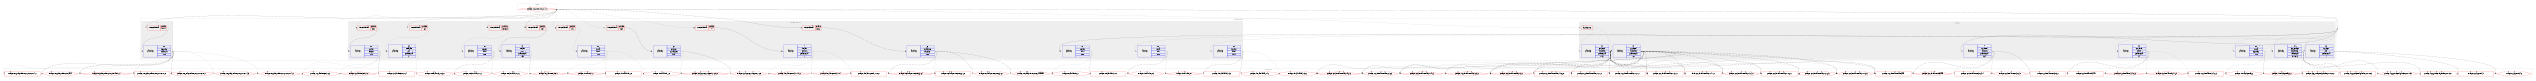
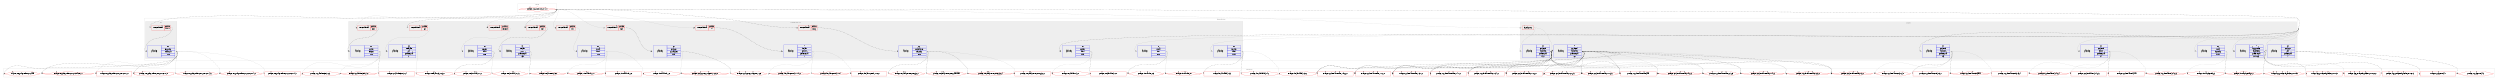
  digraph {
    compound=true
    concentrate=true
    fontname="DejaVu Serif"
    fontsize=10
    newrank=true
    rankdir=TB
    ranksep=1.5
    node [color=red fontname="DejaVu Serif" fontsize=10 shape=none]
    edge [arrowhead=vee fontname="DejaVu Serif" headport=w style=dotted tailport=e weight=100]
    n1 [label="portage://sys-power/nut-2.7.4-r1" shape=diamond width=4]
    n2 [color=blue label=<<TABLE BORDER="0" CELLBORDER="1" CELLSPACING="0" CELLPADDING="4" WIDTH="220"><TR><TD ROWSPAN="6" CELLPADDING="30">pack_dep</TD></TR><TR><TD WIDTH="110">no</TD></TR><TR><TD>sys-devel</TD></TR><TR><TD>automake</TD></TR><TR><TD>greaterequal</TD></TR><TR><TD>1.16.1</TD></TR></TABLE>>]
    n3 [color=blue label=<<TABLE BORDER="0" CELLBORDER="1" CELLSPACING="0" CELLPADDING="4" WIDTH="220"><TR><TD ROWSPAN="6" CELLPADDING="30">pack_dep</TD></TR><TR><TD WIDTH="110">no</TD></TR><TR><TD>sys-devel</TD></TR><TR><TD>automake</TD></TR><TR><TD>greaterequal</TD></TR><TR><TD>1.15.1</TD></TR></TABLE>>]
    n4 [label=<<TABLE BORDER="0" CELLBORDER="1" CELLSPACING="0" CELLPADDING="4"><TR><TD CELLPADDING="10">any_of_group</TD></TR></TABLE>>]
    n5 [color=blue label=<<TABLE BORDER="0" CELLBORDER="1" CELLSPACING="0" CELLPADDING="4" WIDTH="220"><TR><TD ROWSPAN="6" CELLPADDING="30">pack_dep</TD></TR><TR><TD WIDTH="110">no</TD></TR><TR><TD>app-portage</TD></TR><TR><TD>elt-patches</TD></TR><TR><TD>greaterequal</TD></TR><TR><TD>20170815</TD></TR></TABLE>>]
    n6 [color=blue label=<<TABLE BORDER="0" CELLBORDER="1" CELLSPACING="0" CELLPADDING="4" WIDTH="220"><TR><TD ROWSPAN="6" CELLPADDING="30">pack_dep</TD></TR><TR><TD WIDTH="110">no</TD></TR><TR><TD>sys-apps</TD></TR><TR><TD>sed</TD></TR><TR><TD>greaterequal</TD></TR><TR><TD>4</TD></TR></TABLE>>]
    n7 [color=blue label=<<TABLE BORDER="0" CELLBORDER="1" CELLSPACING="0" CELLPADDING="4" WIDTH="220"><TR><TD ROWSPAN="6" CELLPADDING="30">pack_dep</TD></TR><TR><TD WIDTH="110">no</TD></TR><TR><TD>sys-devel</TD></TR><TR><TD>autoconf</TD></TR><TR><TD>greaterequal</TD></TR><TR><TD>2.69</TD></TR></TABLE>>]
    n8 [color=blue label=<<TABLE BORDER="0" CELLBORDER="1" CELLSPACING="0" CELLPADDING="4" WIDTH="220"><TR><TD ROWSPAN="6" CELLPADDING="30">pack_dep</TD></TR><TR><TD WIDTH="110">no</TD></TR><TR><TD>sys-devel</TD></TR><TR><TD>libtool</TD></TR><TR><TD>greaterequal</TD></TR><TR><TD>2.4</TD></TR></TABLE>>]
    n9 [color=blue label=<<TABLE BORDER="0" CELLBORDER="1" CELLSPACING="0" CELLPADDING="4" WIDTH="220"><TR><TD ROWSPAN="6" CELLPADDING="30">pack_dep</TD></TR><TR><TD WIDTH="110">no</TD></TR><TR><TD>virtual</TD></TR><TR><TD>pkgconfig</TD></TR><TR><TD>none</TD></TR><TR><TD></TD></TR></TABLE>>]
    n10 [color=blue label=<<TABLE BORDER="0" CELLBORDER="1" CELLSPACING="0" CELLPADDING="4" WIDTH="220"><TR><TD ROWSPAN="6" CELLPADDING="30">pack_dep</TD></TR><TR><TD WIDTH="110">no</TD></TR><TR><TD>media-libs</TD></TR><TR><TD>gd</TD></TR><TR><TD>greaterequal</TD></TR><TR><TD>2</TD></TR></TABLE>>]
    n11 [label=<<TABLE BORDER="0" CELLBORDER="1" CELLSPACING="0" CELLPADDING="4"><TR><TD ROWSPAN="3" CELLPADDING="10">use_conditional</TD></TR><TR><TD>positive</TD></TR><TR><TD>cgi</TD></TR></TABLE>>]
    n12 [color=blue label=<<TABLE BORDER="0" CELLBORDER="1" CELLSPACING="0" CELLPADDING="4" WIDTH="220"><TR><TD ROWSPAN="6" CELLPADDING="30">pack_dep</TD></TR><TR><TD WIDTH="110">no</TD></TR><TR><TD>sys-libs</TD></TR><TR><TD>freeipmi</TD></TR><TR><TD>none</TD></TR><TR><TD></TD></TR></TABLE>>]
    n13 [label=<<TABLE BORDER="0" CELLBORDER="1" CELLSPACING="0" CELLPADDING="4"><TR><TD ROWSPAN="3" CELLPADDING="10">use_conditional</TD></TR><TR><TD>positive</TD></TR><TR><TD>ipmi</TD></TR></TABLE>>]
    n14 [color=blue label=<<TABLE BORDER="0" CELLBORDER="1" CELLSPACING="0" CELLPADDING="4" WIDTH="220"><TR><TD ROWSPAN="6" CELLPADDING="30">pack_dep</TD></TR><TR><TD WIDTH="110">no</TD></TR><TR><TD>net-analyzer</TD></TR><TR><TD>net-snmp</TD></TR><TR><TD>none</TD></TR><TR><TD></TD></TR></TABLE>>]
    n15 [label=<<TABLE BORDER="0" CELLBORDER="1" CELLSPACING="0" CELLPADDING="4"><TR><TD ROWSPAN="3" CELLPADDING="10">use_conditional</TD></TR><TR><TD>positive</TD></TR><TR><TD>snmp</TD></TR></TABLE>>]
    n16 [color=blue label=<<TABLE BORDER="0" CELLBORDER="1" CELLSPACING="0" CELLPADDING="4" WIDTH="220"><TR><TD ROWSPAN="6" CELLPADDING="30">pack_dep</TD></TR><TR><TD WIDTH="110">no</TD></TR><TR><TD>dev-libs</TD></TR><TR><TD>openssl</TD></TR><TR><TD>greaterequal</TD></TR><TR><TD>1</TD></TR></TABLE>>]
    n17 [label=<<TABLE BORDER="0" CELLBORDER="1" CELLSPACING="0" CELLPADDING="4"><TR><TD ROWSPAN="3" CELLPADDING="10">use_conditional</TD></TR><TR><TD>positive</TD></TR><TR><TD>ssl</TD></TR></TABLE>>]
    n18 [color=blue label=<<TABLE BORDER="0" CELLBORDER="1" CELLSPACING="0" CELLPADDING="4" WIDTH="220"><TR><TD ROWSPAN="6" CELLPADDING="30">pack_dep</TD></TR><TR><TD WIDTH="110">no</TD></TR><TR><TD>sys-apps</TD></TR><TR><TD>tcp-wrappers</TD></TR><TR><TD>none</TD></TR><TR><TD></TD></TR></TABLE>>]
    n19 [label=<<TABLE BORDER="0" CELLBORDER="1" CELLSPACING="0" CELLPADDING="4"><TR><TD ROWSPAN="3" CELLPADDING="10">use_conditional</TD></TR><TR><TD>positive</TD></TR><TR><TD>tcpd</TD></TR></TABLE>>]
    n20 [color=blue label=<<TABLE BORDER="0" CELLBORDER="1" CELLSPACING="0" CELLPADDING="4" WIDTH="220"><TR><TD ROWSPAN="6" CELLPADDING="30">pack_dep</TD></TR><TR><TD WIDTH="110">no</TD></TR><TR><TD>virtual</TD></TR><TR><TD>libusb</TD></TR><TR><TD>none</TD></TR><TR><TD></TD></TR></TABLE>>]
    n21 [label=<<TABLE BORDER="0" CELLBORDER="1" CELLSPACING="0" CELLPADDING="4"><TR><TD ROWSPAN="3" CELLPADDING="10">use_conditional</TD></TR><TR><TD>positive</TD></TR><TR><TD>usb</TD></TR></TABLE>>]
    n22 [color=blue label=<<TABLE BORDER="0" CELLBORDER="1" CELLSPACING="0" CELLPADDING="4" WIDTH="220"><TR><TD ROWSPAN="6" CELLPADDING="30">pack_dep</TD></TR><TR><TD WIDTH="110">no</TD></TR><TR><TD>net-libs</TD></TR><TR><TD>neon</TD></TR><TR><TD>greaterequal</TD></TR><TR><TD>0.25.0</TD></TR></TABLE>>]
    n23 [label=<<TABLE BORDER="0" CELLBORDER="1" CELLSPACING="0" CELLPADDING="4"><TR><TD ROWSPAN="3" CELLPADDING="10">use_conditional</TD></TR><TR><TD>positive</TD></TR><TR><TD>xml</TD></TR></TABLE>>]
    n24 [color=blue label=<<TABLE BORDER="0" CELLBORDER="1" CELLSPACING="0" CELLPADDING="4" WIDTH="220"><TR><TD ROWSPAN="6" CELLPADDING="30">pack_dep</TD></TR><TR><TD WIDTH="110">no</TD></TR><TR><TD>net-dns</TD></TR><TR><TD>avahi</TD></TR><TR><TD>none</TD></TR><TR><TD></TD></TR></TABLE>>]
    n25 [label=<<TABLE BORDER="0" CELLBORDER="1" CELLSPACING="0" CELLPADDING="4"><TR><TD ROWSPAN="3" CELLPADDING="10">use_conditional</TD></TR><TR><TD>positive</TD></TR><TR><TD>zeroconf</TD></TR></TABLE>>]
    n26 [color=blue label=<<TABLE BORDER="0" CELLBORDER="1" CELLSPACING="0" CELLPADDING="4" WIDTH="220"><TR><TD ROWSPAN="6" CELLPADDING="30">pack_dep</TD></TR><TR><TD WIDTH="110">no</TD></TR><TR><TD>dev-libs</TD></TR><TR><TD>libltdl</TD></TR><TR><TD>none</TD></TR><TR><TD></TD></TR></TABLE>>]
    n27 [color=blue label=<<TABLE BORDER="0" CELLBORDER="1" CELLSPACING="0" CELLPADDING="4" WIDTH="220"><TR><TD ROWSPAN="6" CELLPADDING="30">pack_dep</TD></TR><TR><TD WIDTH="110">no</TD></TR><TR><TD>net-libs</TD></TR><TR><TD>libnsl</TD></TR><TR><TD>none</TD></TR><TR><TD></TD></TR></TABLE>>]
    n28 [color=blue label=<<TABLE BORDER="0" CELLBORDER="1" CELLSPACING="0" CELLPADDING="4" WIDTH="220"><TR><TD ROWSPAN="6" CELLPADDING="30">pack_dep</TD></TR><TR><TD WIDTH="110">no</TD></TR><TR><TD>virtual</TD></TR><TR><TD>udev</TD></TR><TR><TD>none</TD></TR><TR><TD></TD></TR></TABLE>>]
    n29 [color=blue label=<<TABLE BORDER="0" CELLBORDER="1" CELLSPACING="0" CELLPADDING="4" WIDTH="220"><TR><TD ROWSPAN="6" CELLPADDING="30">pack_dep</TD></TR><TR><TD WIDTH="110">no</TD></TR><TR><TD>sec-policy</TD></TR><TR><TD>selinux-nut</TD></TR><TR><TD>none</TD></TR><TR><TD></TD></TR></TABLE>>]
    n30 [label=<<TABLE BORDER="0" CELLBORDER="1" CELLSPACING="0" CELLPADDING="4"><TR><TD ROWSPAN="3" CELLPADDING="10">use_conditional</TD></TR><TR><TD>positive</TD></TR><TR><TD>selinux</TD></TR></TABLE>>]
    n31 [label="portage://sys-devel/automake-1.10.3-r3" shape=hexagon width=4]
    n32 [label="portage://sys-devel/automake-1.61.6-r3" shape=octagon width=4]
    n33 [label="portage://sys-devel/automake-1.12.6-r2" shape=box width=4]
-   n34 [label="portage://sys-devel/automake-1.13.4-r2" shape=hexagon width=4]
-   n35 [label="devel://sys-devel/automake-1.14.1-r2" shape=box width=4]
+   n34 [label="portage://sys-devel/automake-1.13.4-r2" shape=box width=4]
+   n35 [label="portage://sys-devel/automake-1.14.1-r2" shape=box width=4]
    n36 [label="portage://sys-devel/automake-1.15.1-r2" shape=box width=4]
    n37 [label="portage://sys-devel/automake-1.16.1-r1" shape=box width=4]
-   n38 [label="portage://sys-devel/automake-1.16.1-r2" shape=box width=4]
    n39 [label="portage://sys-devel/automake-1.4_p6-r2" shape=box width=4]
    n40 [label="portage://sys-devel/automake-1.5-r2" shape=diamond width=4]
    n41 [label="portage://sys-devel/automake-1.6.3-r2" shape=diamond width=4]
    n42 [label="portage://sys-devel/automake-1.7.9-r3" shape=diamond width=4]
    n43 [label="portage://sys-devel/automake-1.8.5-r5" shape=hexagon width=4]
    n44 [label="portage://sys-devel/automake-1.9.6-r5" shape=diamond width=4]
    n45 [label="portage://sys-devel/automake-9999" shape=box width=4]
    n46 [label="portage://app-portage/elt-patches-20170317" shape=box width=4]
    n47 [label="portage://app-portage/elt-patches-20170422" shape=hexagon width=4]
    n48 [label="portage://app-portage/elt-patches-20170815" shape=box width=4]
    n49 [label="portage://app-portage/elt-patches-20170826.1" shape=box width=4]
    n50 [label="portage://sys-apps/sed-4.5" shape=hexagon width=4]
    n51 [label="portage://sys-apps/sed-4.7" shape=box width=4]
    n52 [label="portage://sys-devel/autoconf-2.13-r1" shape=box width=4]
    n53 [label="portage://sys-devel/autoconf-2.64-r1" shape=hexagon width=4]
    n54 [label="portage://sys-devel/autoconf-2.69-r4" shape=box width=4]
    n55 [label="portage://sys-devel/autoconf-9999" shape=diamond width=4]
    n56 [label="portage://sys-devel/libtool-2.4.6-r3" shape=box width=4]
    n57 [label="portage://sys-devel/libtool-2.4.6-r4" shape=diamond width=4]
    n58 [label="portage://sys-devel/libtool-2.4.6-r5" shape=diamond width=4]
    n59 [label="portage://sys-devel/libtool-9999" shape=box width=4]
    n60 [label="portage://virtual/pkgconfig-0-r1" shape=diamond width=4]
    n61 [label="portage://virtual/pkgconfig-5" shape=octagon width=4]
    n62 [label="portage://sys-libs/freeipmi-1.5.7" shape=diamond width=4]
    n63 [label="portage://sys-libs/freeipmi-1.6.3" shape=octagon width=4]
    n64 [label="portage://sys-libs/freeipmi-1.6.4" shape=box width=4]
    n65 [label="portage://media-libs/gd-2.2.5-r2" shape=octagon width=4]
    n66 [label="portage://net-analyzer/net-snmp-5.8-r1" shape=hexagon width=4]
    n67 [label="portage://net-analyzer/net-snmp-5.8-r2" shape=box width=4]
    n68 [label="portage://net-analyzer/net-snmp-5.8-r4" shape=diamond width=4]
    n69 [label="portage://net-analyzer/net-snmp-99999999" shape=hexagon width=4]
    n70 [label="portage://dev-libs/openssl-1.0.2t-r1" shape=box width=4]
    n71 [label="portage://dev-libs/openssl-1.1.0l" shape=diamond width=4]
    n72 [label="portage://dev-libs/openssl-1.1.1d-r2" shape=diamond width=4]
    n73 [label="portage://sys-apps/tcp-wrappers-7.6.22-r1" shape=diamond width=4]
    n74 [label="portage://sys-apps/tcp-wrappers-7.6.28" shape=hexagon width=4]
    n75 [label="portage://virtual/libusb-0-r2" shape=box width=4]
-   n76 [label="portage://virtual/sed-1-r1" shape=diamond width=4]
+   n76 [label="portage://virtual/libusb-1-r1" shape=diamond width=4]
    n77 [label="portage://virtual/libusb-1-r2" shape=octagon width=4]
-   n78 [label="portage://any-libs/neon-0.30.2" shape=diamond width=4]
+   n78 [label="portage://net-libs/neon-0.30.2" shape=diamond width=4]
    n79 [label="portage://net-dns/avahi-0.7-r2" shape=octagon width=4]
    n80 [label="portage://net-dns/avahi-0.7-r3" shape=hexagon width=4]
    n81 [label="portage://dev-libs/libltdl-1.3.5" shape=box width=4]
    n82 [label="portage://dev-libs/libltdl-1.5.26" shape=octagon width=4]
    n83 [label="portage://dev-libs/libltdl-2.4.6" shape=octagon width=4]
    n84 [label="portage://net-libs/libnsl-0-r1" shape=octagon width=4]
    n85 [label="portage://net-libs/libnsl-1.2.0" shape=box width=4]
    n86 [label="portage://virtual/udev-215" shape=hexagon width=4]
    n87 [label="portage://virtual/udev-217" shape=diamond width=4]
    n88 [label="portage://sec-policy/selinux-nut-2.20180114-r1" shape=box width=4]
    n89 [label="portage://sec-policy/selinux-nut-2.20180114-r2" shape=hexagon width=4]
    n90 [label="portage://sec-policy/selinux-nut-2.20180114-r3" shape=hexagon width=4]
    n91 [label="portage://sec-policy/selinux-nut-2.20180701-r1" shape=octagon width=4]
    n92 [label="portage://sec-policy/selinux-nut-2.20180701-r2" shape=box width=4]
    n93 [label="portage://sec-policy/selinux-nut-2.20190201-r1" shape=diamond width=4]
-   n94 [label="portage://sec-policy/selinux-nut-9999" shape=hexagon width=4]
+   n94 [label="analyzer://sec-policy/selinux-nut-9999" shape=hexagon width=4]
    subgraph cluster_1 {
      color=gray
      label=<<i>ebuild</i>>
      rank=same
      n1
    }
    subgraph cluster_2 {
      color=gray
      label=<<i>dependencies</i>>
      subgraph cluster_3 {
        color=gray
        fillcolor="#eeeeee"
        label=<<i>compile</i>>
        style=filled
        subgraph sub_4 {
          color=gray
          fillcolor="#eeeeee"
          label=<<i>compile</i>>
          style=filled
          n4
          subgraph sub_5 {
            color=gray
            fillcolor="#eeeeee"
            label=<<i>compile</i>>
            style=filled
            n2
          }
          subgraph sub_6 {
            color=gray
            fillcolor="#eeeeee"
            label=<<i>compile</i>>
            style=filled
            n3
          }
        }
        subgraph sub_7 {
          color=gray
          fillcolor="#eeeeee"
          label=<<i>compile</i>>
          style=filled
          n5
        }
        subgraph sub_8 {
          color=gray
          fillcolor="#eeeeee"
          label=<<i>compile</i>>
          style=filled
          n6
        }
        subgraph sub_9 {
          color=gray
          fillcolor="#eeeeee"
          label=<<i>compile</i>>
          style=filled
          n7
        }
        subgraph sub_10 {
          color=gray
          fillcolor="#eeeeee"
          label=<<i>compile</i>>
          style=filled
          n8
        }
        subgraph sub_11 {
          color=gray
          fillcolor="#eeeeee"
          label=<<i>compile</i>>
          style=filled
          n9
        }
      }
      subgraph cluster_12 {
        color=gray
        fillcolor="#eeeeee"
        label=<<i>compile and run</i>>
        style=filled
        subgraph sub_13 {
          color=gray
          fillcolor="#eeeeee"
          label=<<i>compile and run</i>>
          style=filled
          n11
          subgraph sub_14 {
            color=gray
            fillcolor="#eeeeee"
            label=<<i>compile and run</i>>
            style=filled
            n10
          }
        }
        subgraph sub_15 {
          color=gray
          fillcolor="#eeeeee"
          label=<<i>compile and run</i>>
          style=filled
          n13
          subgraph sub_16 {
            color=gray
            fillcolor="#eeeeee"
            label=<<i>compile and run</i>>
            style=filled
            n12
          }
        }
        subgraph sub_17 {
          color=gray
          fillcolor="#eeeeee"
          label=<<i>compile and run</i>>
          style=filled
          n15
          subgraph sub_18 {
            color=gray
            fillcolor="#eeeeee"
            label=<<i>compile and run</i>>
            style=filled
            n14
          }
        }
        subgraph sub_19 {
          color=gray
          fillcolor="#eeeeee"
          label=<<i>compile and run</i>>
          style=filled
          n17
          subgraph sub_20 {
            color=gray
            fillcolor="#eeeeee"
            label=<<i>compile and run</i>>
            style=filled
            n16
          }
        }
        subgraph sub_21 {
          color=gray
          fillcolor="#eeeeee"
          label=<<i>compile and run</i>>
          style=filled
          n19
          subgraph sub_22 {
            color=gray
            fillcolor="#eeeeee"
            label=<<i>compile and run</i>>
            style=filled
            n18
          }
        }
        subgraph sub_23 {
          color=gray
          fillcolor="#eeeeee"
          label=<<i>compile and run</i>>
          style=filled
          n21
          subgraph sub_24 {
            color=gray
            fillcolor="#eeeeee"
            label=<<i>compile and run</i>>
            style=filled
            n20
          }
        }
        subgraph sub_25 {
          color=gray
          fillcolor="#eeeeee"
          label=<<i>compile and run</i>>
          style=filled
          n23
          subgraph sub_26 {
            color=gray
            fillcolor="#eeeeee"
            label=<<i>compile and run</i>>
            style=filled
            n22
          }
        }
        subgraph sub_27 {
          color=gray
          fillcolor="#eeeeee"
          label=<<i>compile and run</i>>
          style=filled
          n25
          subgraph sub_28 {
            color=gray
            fillcolor="#eeeeee"
            label=<<i>compile and run</i>>
            style=filled
            n24
          }
        }
        subgraph sub_29 {
          color=gray
          fillcolor="#eeeeee"
          label=<<i>compile and run</i>>
          style=filled
          n26
        }
        subgraph sub_30 {
          color=gray
          fillcolor="#eeeeee"
          label=<<i>compile and run</i>>
          style=filled
          n27
        }
        subgraph sub_31 {
          color=gray
          fillcolor="#eeeeee"
          label=<<i>compile and run</i>>
          style=filled
          n28
        }
      }
      subgraph cluster_32 {
        color=gray
        fillcolor="#eeeeee"
        label=<<i>run</i>>
        style=filled
        subgraph sub_33 {
          color=gray
          fillcolor="#eeeeee"
          label=<<i>run</i>>
          style=filled
          n30
          subgraph sub_34 {
            color=gray
            fillcolor="#eeeeee"
            label=<<i>run</i>>
            style=filled
            n29
          }
        }
      }
    }
    subgraph cluster_35 {
      color=gray
      label=<<i>candidates</i>>
      rank=same
      subgraph sub_36 {
        color=black
        label=<<i>candidates</i>>
        nodesep=1
        rank=same
        n31
        n32
        n33
        n34
        n35
        n36
        n37
-       n38
        n39
        n40
        n41
        n42
        n43
        n44
        n45
      }
      subgraph sub_37 {
        color=black
        label=<<i>candidates</i>>
        nodesep=1
        rank=same
        n31
        n32
        n33
        n34
        n35
        n36
        n37
-       n38
        n39
        n40
        n41
        n42
        n43
        n44
        n45
      }
      subgraph sub_38 {
        color=black
        label=<<i>candidates</i>>
        nodesep=1
        rank=same
        n46
        n47
        n48
        n49
      }
      subgraph sub_39 {
        color=black
        label=<<i>candidates</i>>
        nodesep=1
        rank=same
        n50
        n51
      }
      subgraph sub_40 {
        color=black
        label=<<i>candidates</i>>
        nodesep=1
        rank=same
        n52
        n53
        n54
        n55
      }
      subgraph sub_41 {
        color=black
        label=<<i>candidates</i>>
        nodesep=1
        rank=same
        n56
        n57
        n58
        n59
      }
      subgraph sub_42 {
        color=black
        label=<<i>candidates</i>>
        nodesep=1
        rank=same
        n60
        n61
      }
      subgraph sub_43 {
        color=black
        label=<<i>candidates</i>>
        nodesep=1
        rank=same
        n62
        n63
        n64
      }
      subgraph sub_44 {
        color=black
        label=<<i>candidates</i>>
        nodesep=1
        rank=same
        n65
      }
      subgraph sub_45 {
        color=black
        label=<<i>candidates</i>>
        nodesep=1
        rank=same
        n66
        n67
        n68
        n69
      }
      subgraph sub_46 {
        color=black
        label=<<i>candidates</i>>
        nodesep=1
        rank=same
        n70
        n71
        n72
      }
      subgraph sub_47 {
        color=black
        label=<<i>candidates</i>>
        nodesep=1
        rank=same
        n73
        n74
      }
      subgraph sub_48 {
        color=black
        label=<<i>candidates</i>>
        nodesep=1
        rank=same
        n75
        n76
        n77
      }
      subgraph sub_49 {
        color=black
        label=<<i>candidates</i>>
        nodesep=1
        rank=same
        n78
      }
      subgraph sub_50 {
        color=black
        label=<<i>candidates</i>>
        nodesep=1
        rank=same
        n79
        n80
      }
      subgraph sub_51 {
        color=black
        label=<<i>candidates</i>>
        nodesep=1
        rank=same
        n81
        n82
        n83
      }
      subgraph sub_52 {
        color=black
        label=<<i>candidates</i>>
        nodesep=1
        rank=same
        n84
        n85
      }
      subgraph sub_53 {
        color=black
        label=<<i>candidates</i>>
        nodesep=1
        rank=same
        n86
        n87
      }
      subgraph sub_54 {
        color=black
        label=<<i>candidates</i>>
        nodesep=1
        rank=same
        n88
        n89
        n90
        n91
        n92
        n93
        n94
      }
    }
    n1 -> n4 [arrowhead=onormal weight=20]
    n1 -> n5 [weight=20]
    n1 -> n6 [arrowhead=onormal weight=20]
    n1 -> n7 [arrowhead=onormal style=dashed weight=20]
    n1 -> n8 [arrowhead=tee weight=20]
    n1 -> n9 [arrowhead=onormal weight=20]
    n1 -> n11 [arrowhead=onormal style=dashed weight=20]
    n1 -> n13 [arrowhead=tee weight=20]
    n1 -> n15 [arrowhead=tee style=dashed weight=20]
    n1 -> n17 [weight=20]
    n1 -> n19 [arrowhead=onormal weight=20]
    n1 -> n21 [arrowhead=tee weight=20]
    n1 -> n23 [style=dashed weight=20]
    n1 -> n25 [weight=20]
    n1 -> n26 [arrowhead=onormal weight=20]
    n1 -> n27 [style=dashed weight=20]
    n1 -> n28 [arrowhead=onormal weight=20]
    n1 -> n30 [arrowhead=onormal style=dashed weight=20]
    n2 -> n31 [style=dashed]
    n2 -> n32 [arrowhead=tee style=dashed]
    n2 -> n33 [arrowhead=onormal]
    n2 -> n34 [arrowhead=onormal style=dashed]
    n2 -> n35 [arrowhead=tee style=dashed]
    n2 -> n36 [style=dashed]
    n2 -> n37
-   n2 -> n38
    n2 -> n39 [arrowhead=onormal style=dashed]
    n2 -> n40 [style=dashed]
    n2 -> n41 [arrowhead=tee]
    n2 -> n42 [style=dashed]
    n2 -> n43
    n2 -> n44 [arrowhead=tee]
    n2 -> n45 [arrowhead=onormal style=dashed]
    n3 -> n31
    n3 -> n32 [arrowhead=tee]
    n3 -> n33 [style=dashed]
    n3 -> n34 [arrowhead=onormal style=dashed]
    n3 -> n35 [arrowhead=onormal style=dashed]
    n3 -> n36 [arrowhead=tee style=dashed]
    n3 -> n37 [arrowhead=onormal style=dashed]
-   n3 -> n38 [arrowhead=onormal style=dashed]
    n3 -> n39 [arrowhead=onormal style=dashed]
    n3 -> n40 [arrowhead=tee style=dashed]
    n3 -> n41 [arrowhead=onormal]
    n3 -> n42 [arrowhead=onormal]
    n3 -> n43 [arrowhead=onormal]
    n3 -> n44
    n3 -> n45 [style=dashed]
    n4 -> n2 [weight=20]
    n4 -> n3 [arrowhead=onormal weight=20]
    n5 -> n46 [arrowhead=tee style=dashed]
    n5 -> n47 [arrowhead=tee style=dashed]
    n5 -> n48 [arrowhead=onormal style=dashed]
    n5 -> n49
    n6 -> n50 [style=dashed]
    n6 -> n51 [arrowhead=tee style=dashed]
    n7 -> n52 [arrowhead=onormal style=dashed]
    n7 -> n53
    n7 -> n54 [arrowhead=onormal]
    n7 -> n55 [style=dashed]
    n8 -> n56
    n8 -> n57
    n8 -> n58
    n8 -> n59 [style=dashed]
    n9 -> n60 [style=dashed]
    n9 -> n61
    n10 -> n65 [arrowhead=onormal]
    n11 -> n10 [weight=20]
    n12 -> n62 [arrowhead=tee]
    n12 -> n63 [arrowhead=tee]
    n12 -> n64 [arrowhead=onormal style=dashed]
    n13 -> n12 [style=dashed weight=20]
    n14 -> n66 [arrowhead=onormal style=dashed]
    n14 -> n67
    n14 -> n68 [style=dashed]
    n14 -> n69 [arrowhead=onormal style=dashed]
    n15 -> n14 [arrowhead=tee style=dashed weight=20]
    n16 -> n70
    n16 -> n71 [arrowhead=onormal]
    n16 -> n72 [arrowhead=tee]
    n17 -> n16 [style=dashed weight=20]
    n18 -> n73
    n18 -> n74 [arrowhead=onormal style=dashed]
    n19 -> n18 [style=dashed weight=20]
    n20 -> n75
    n20 -> n76
    n20 -> n77 [arrowhead=tee]
    n21 -> n20 [arrowhead=tee weight=20]
    n22 -> n78 [arrowhead=tee style=dashed]
    n23 -> n22 [style=dashed weight=20]
    n24 -> n79 [arrowhead=tee style=dashed]
    n24 -> n80 [arrowhead=onormal]
    n25 -> n24 [arrowhead=tee weight=20]
    n26 -> n81 [arrowhead=onormal style=dashed]
    n26 -> n82 [arrowhead=tee]
    n26 -> n83 [arrowhead=onormal style=dashed]
    n27 -> n84
    n27 -> n85 [arrowhead=tee style=dashed]
    n28 -> n86 [style=dashed]
    n28 -> n87
    n29 -> n88 [arrowhead=onormal]
    n29 -> n89
    n29 -> n90 [arrowhead=onormal]
    n29 -> n91 [style=dashed]
    n29 -> n92
    n29 -> n93 [style=dashed]
    n29 -> n94 [arrowhead=tee style=dashed]
    n30 -> n29 [arrowhead=tee style=dashed weight=20]
  }
